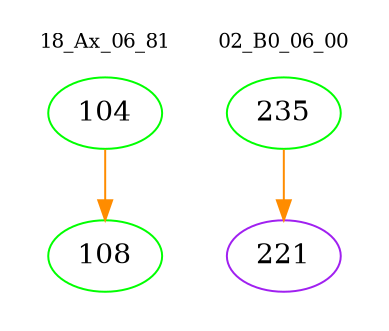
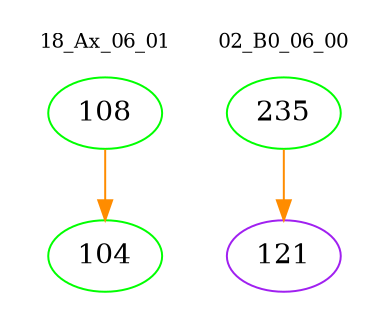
  digraph {
    node [color=green]
    edge [color=darkorange]
    n1 [label=104]
    n2 [label=108]
    n3 [label=235]
-   n4 [color=purple label=221]
+   n4 [color=purple label=121]
    subgraph cluster_1 {
      color=white
      fontsize=10
-     label="18_Ax_06_81"
+     label="18_Ax_06_01"
      n1
      n2
    }
    subgraph cluster_2 {
      color=white
      fontsize=10
      label="02_B0_06_00"
      n3
      n4
    }
-   n1 -> n2
+   n2 -> n1
    n3 -> n4
  }
